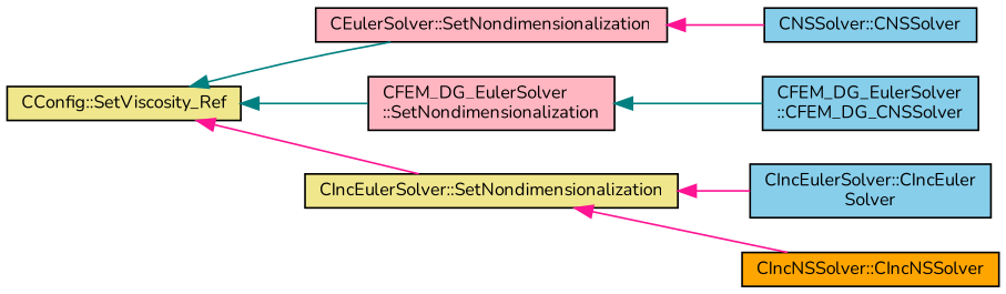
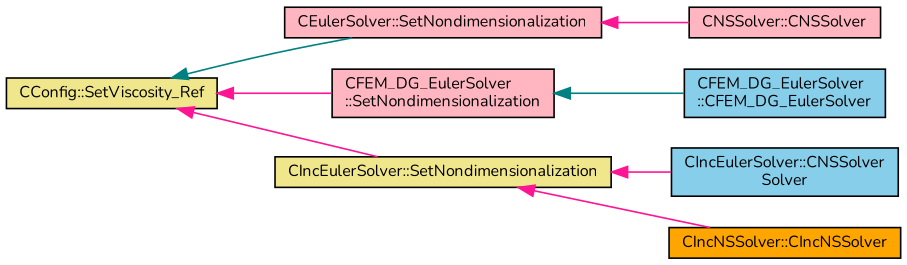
  digraph {
    fontname=Nunito
    rankdir=LR
    node [color=black fillcolor=skyblue fontname=Nunito fontsize=10 shape=record style=filled]
    edge [color=deeppink dir=back fontname=Nunito fontsize=10 labelfontname=Helvetica labelfontsize=10 style=solid]
    n1 [fillcolor=khaki fontcolor=black height=0.2 label="CConfig::SetViscosity_Ref" width=0.4]
    n2 [fillcolor=lightpink height=0.2 label="CEulerSolver::SetNondimensionalization" width=0.4]
    n3 [fillcolor=lightpink height=0.2 label="CFEM_DG_EulerSolver\l::SetNondimensionalization" width=0.4]
    n4 [fillcolor=khaki height=0.2 label="CIncEulerSolver::SetNondimensionalization" width=0.4]
-   n5 [height=0.2 label="CNSSolver::CNSSolver" width=0.4]
-   n6 [height=0.2 label="CFEM_DG_EulerSolver\l::CFEM_DG_CNSSolver" width=0.4]
-   n7 [height=0.2 label="CIncEulerSolver::CIncEuler\lSolver" width=0.4]
+   n5 [fillcolor=lightpink height=0.2 label="CNSSolver::CNSSolver" width=0.4]
+   n6 [height=0.2 label="CFEM_DG_EulerSolver\l::CFEM_DG_EulerSolver" width=0.4]
+   n7 [height=0.2 label="CIncEulerSolver::CNSSolver\lSolver" width=0.4]
    n8 [fillcolor=orange height=0.2 label="CIncNSSolver::CIncNSSolver" width=0.4]
    n1 -> n2 [color=teal]
-   n1 -> n3 [color=teal]
+   n1 -> n3
    n1 -> n4
    n2 -> n5
    n3 -> n6 [color=teal]
    n4 -> n7
    n4 -> n8
  }
